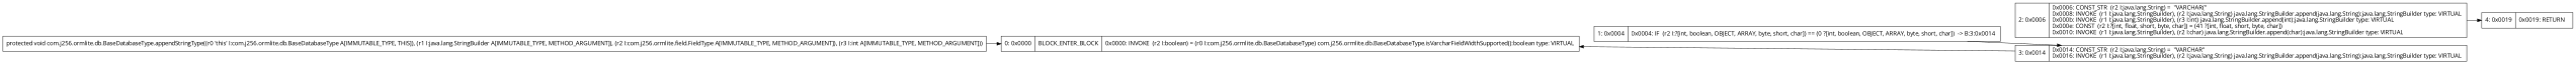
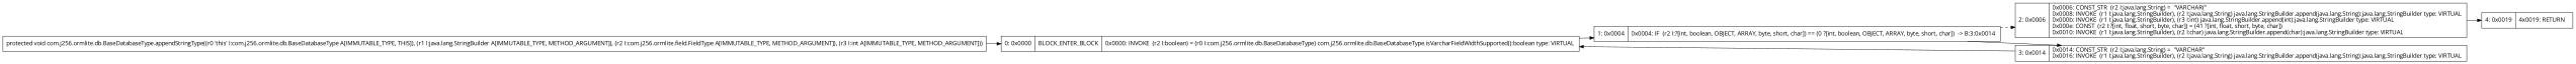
  digraph {
    fontname="Open Sans"
    rankdir=LR
    node [fontname="Open Sans" shape=record]
    edge [fontname="Open Sans"]
    n1 [label="{0\:\ 0x0000|BLOCK_ENTER_BLOCK\l|0x0000: INVOKE  (r2 I:boolean) = (r0 I:com.j256.ormlite.db.BaseDatabaseType) com.j256.ormlite.db.BaseDatabaseType.isVarcharFieldWidthSupported():boolean type: VIRTUAL \l}"]
    n2 [label="{1\:\ 0x0004|0x0004: IF  (r2 I:?[int, boolean, OBJECT, ARRAY, byte, short, char]) == (0 ?[int, boolean, OBJECT, ARRAY, byte, short, char])  \-\> B:3:0x0014 \l}"]
    n3 [label="{2\:\ 0x0006|0x0006: CONST_STR  (r2 I:java.lang.String) =  \"VARCHAR(\" \l0x0008: INVOKE  (r1 I:java.lang.StringBuilder), (r2 I:java.lang.String) java.lang.StringBuilder.append(java.lang.String):java.lang.StringBuilder type: VIRTUAL \l0x000b: INVOKE  (r1 I:java.lang.StringBuilder), (r3 I:int) java.lang.StringBuilder.append(int):java.lang.StringBuilder type: VIRTUAL \l0x000e: CONST  (r2 I:?[int, float, short, byte, char]) = (41 ?[int, float, short, byte, char]) \l0x0010: INVOKE  (r1 I:java.lang.StringBuilder), (r2 I:char) java.lang.StringBuilder.append(char):java.lang.StringBuilder type: VIRTUAL \l}"]
    n4 [label="{3\:\ 0x0014|0x0014: CONST_STR  (r2 I:java.lang.String) =  \"VARCHAR\" \l0x0016: INVOKE  (r1 I:java.lang.StringBuilder), (r2 I:java.lang.String) java.lang.StringBuilder.append(java.lang.String):java.lang.StringBuilder type: VIRTUAL \l}"]
-   n5 [label="{4\:\ 0x0019|0x0019: RETURN   \l}"]
+   n5 [label="{4\:\ 0x0019|4x0019: RETURN   \l}"]
    n6 [label="{protected void com.j256.ormlite.db.BaseDatabaseType.appendStringType((r0 'this' I:com.j256.ormlite.db.BaseDatabaseType A[IMMUTABLE_TYPE, THIS]), (r1 I:java.lang.StringBuilder A[IMMUTABLE_TYPE, METHOD_ARGUMENT]), (r2 I:com.j256.ormlite.field.FieldType A[IMMUTABLE_TYPE, METHOD_ARGUMENT]), (r3 I:int A[IMMUTABLE_TYPE, METHOD_ARGUMENT])) }"]
+   n1 -> n2
+   n2 -> n3 [style=dashed]
    n2 -> n4
    n3 -> n5
    n4 -> n1
    n6 -> n1
  }
